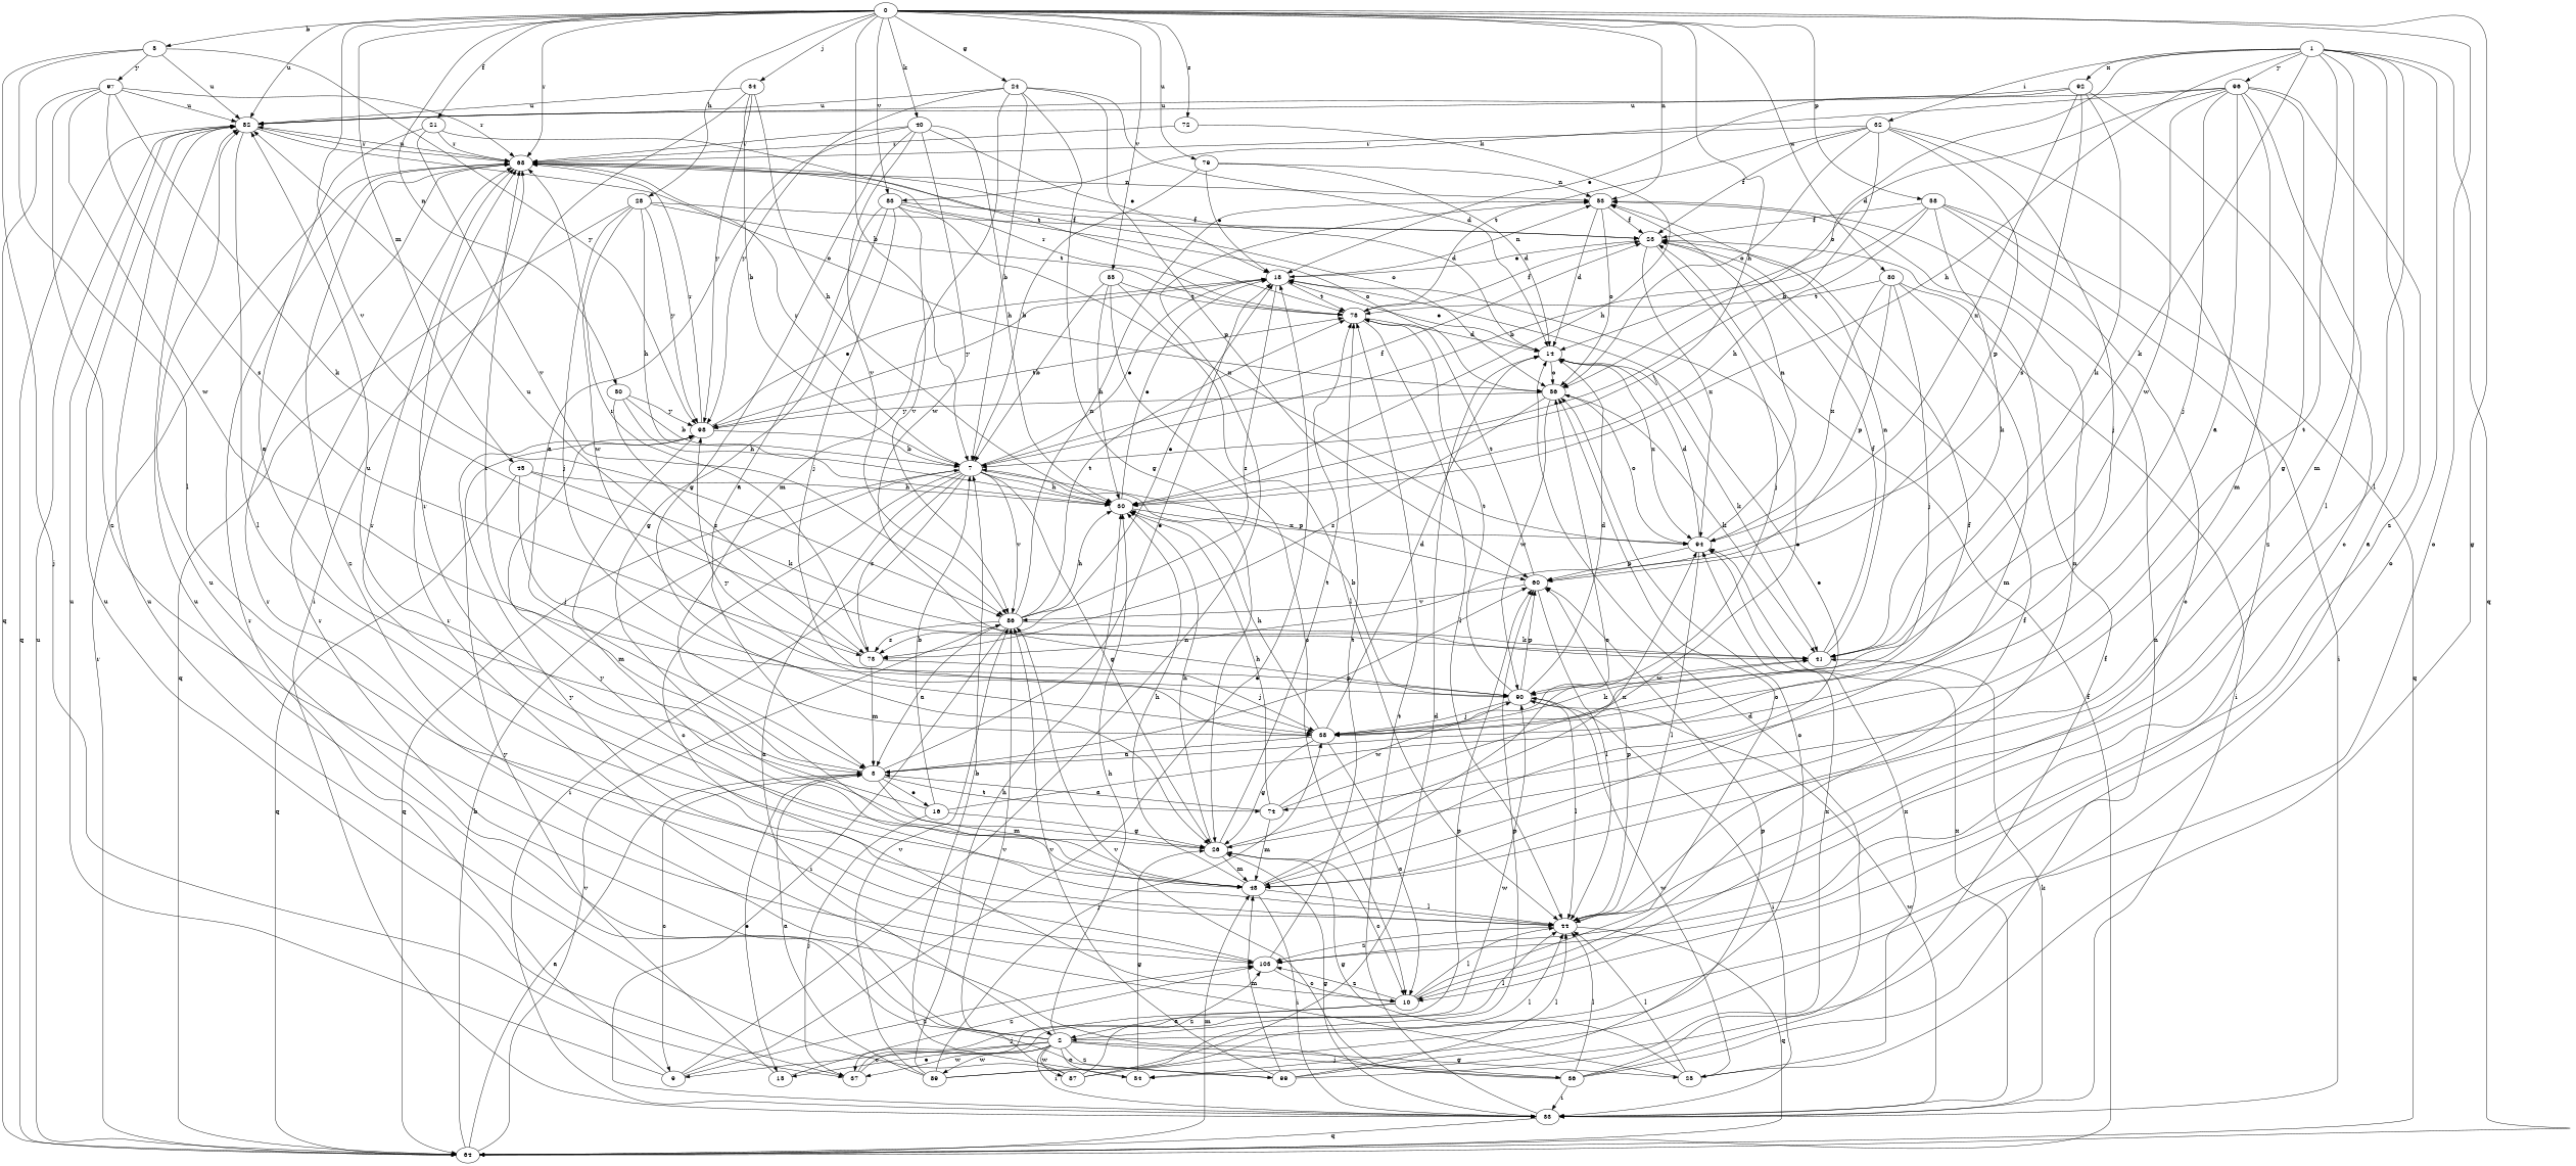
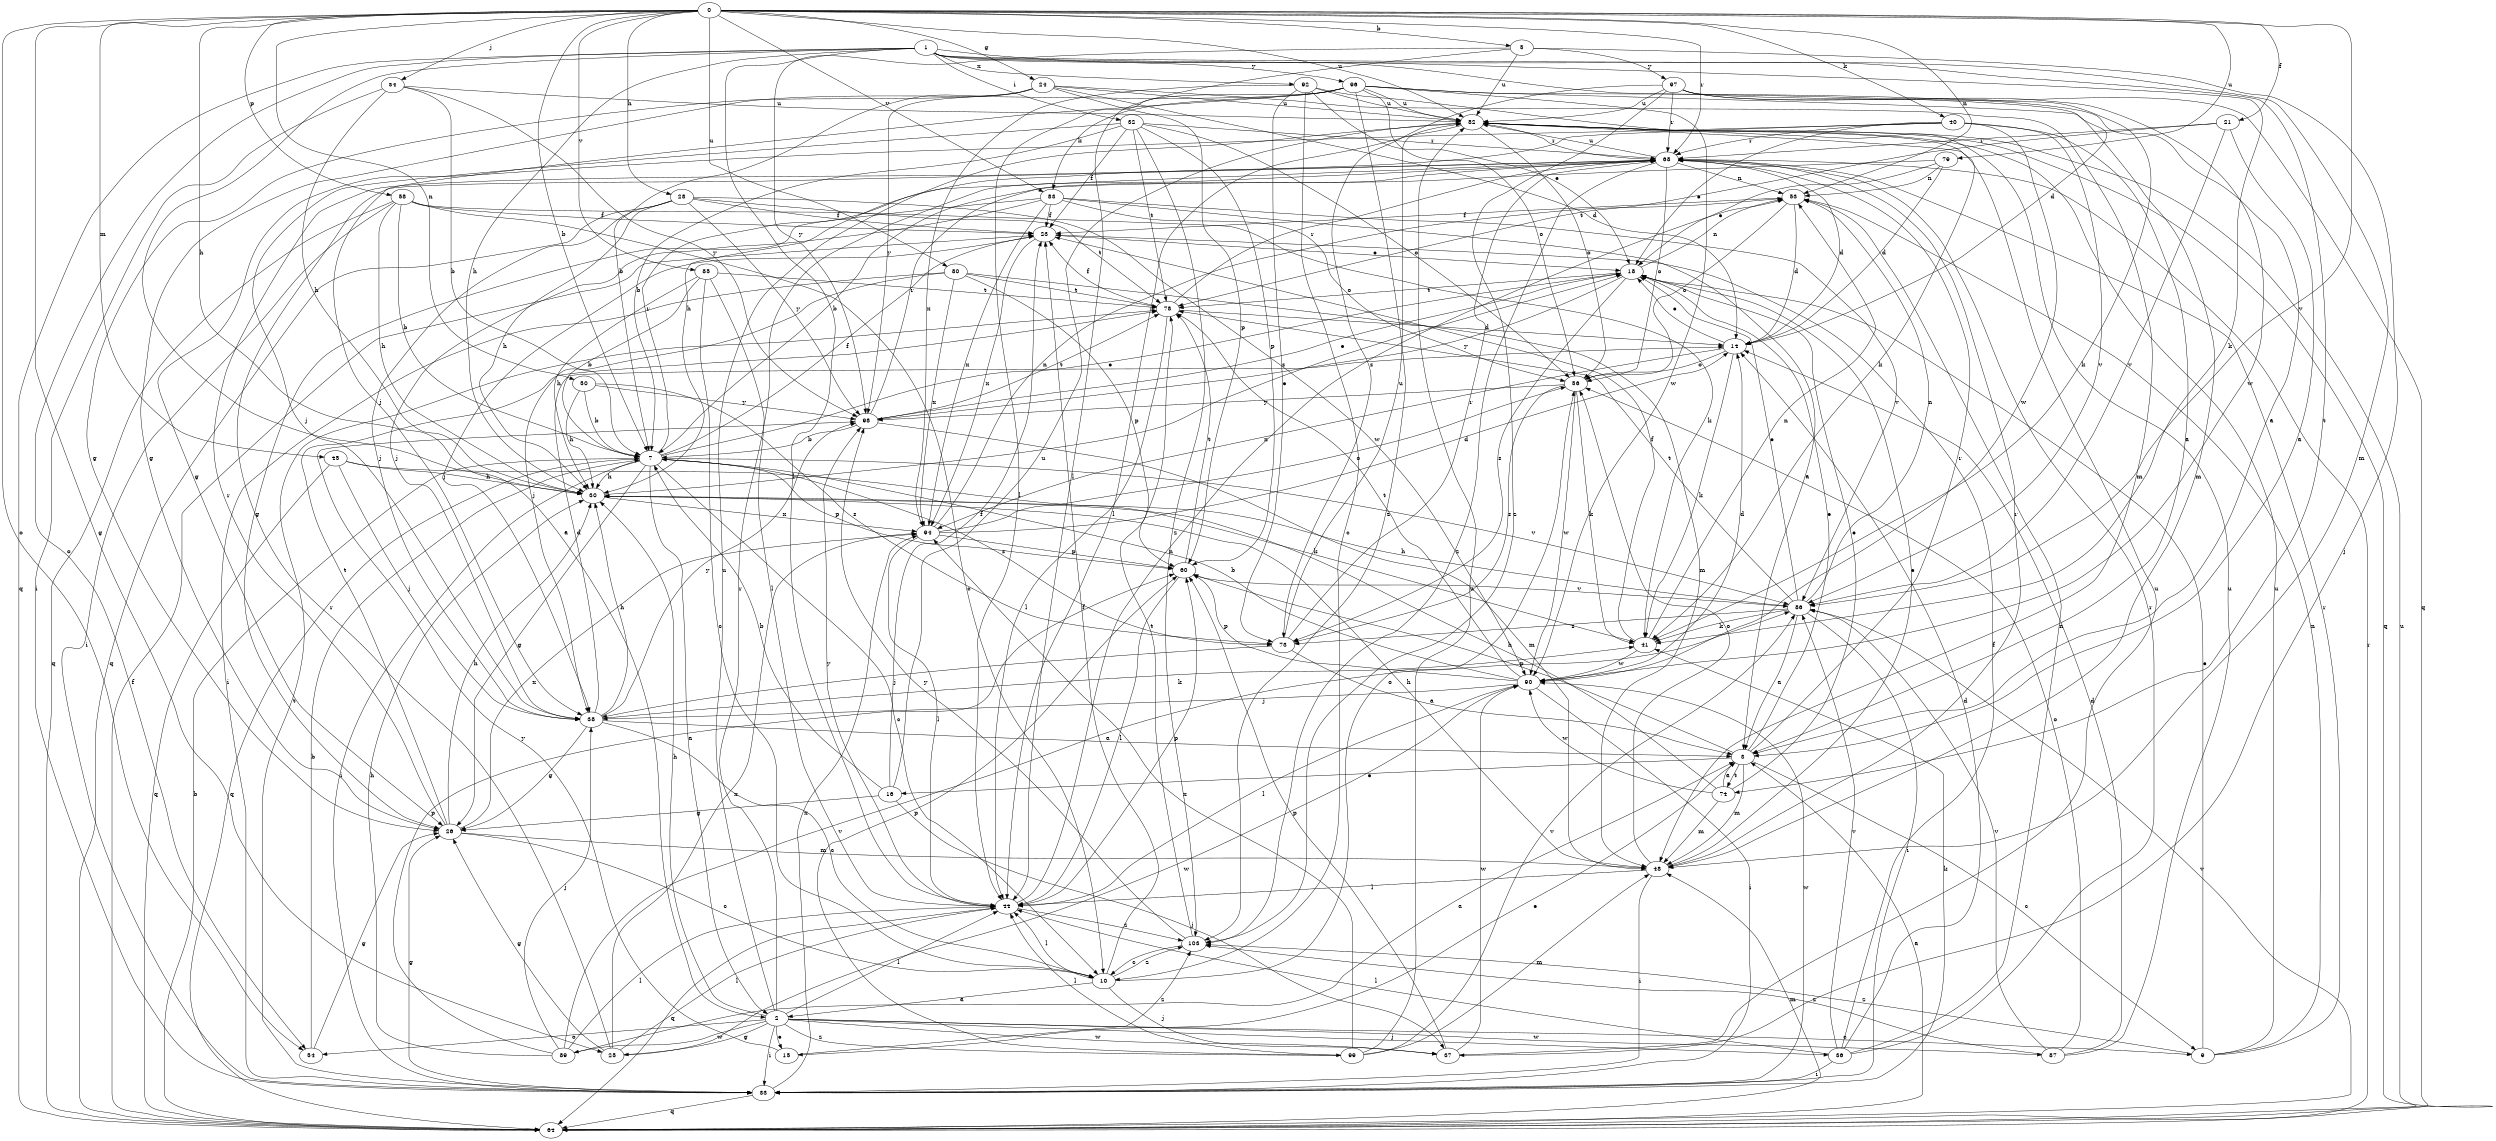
  strict digraph {
    0
    5
    7
    21
    24
    25
    28
    30
    34
    40
    45
    50
    53
    54
    58
    68
-   72
    79
    80
    82
    83
    85
    86
    44
    37
    97
    98
    2
    64
    33
    18
    60
    10
    23
    26
    73
    3
    78
    14
    48
    90
    94
    38
    41
    56
    103
    1
    32
    74
    92
    96
    9
    15
    36
    87
    89
    99
    16
    0 -> 5 [label=b]
    0 -> 7 [label=b]
    0 -> 21 [label=f]
    0 -> 24 [label=g]
    0 -> 25 [label=g]
    0 -> 28 [label=h]
    0 -> 30 [label=h]
    0 -> 34 [label=j]
    0 -> 40 [label=k]
    0 -> 45 [label=m]
    0 -> 50 [label=n]
    0 -> 53 [label=n]
    0 -> 54 [label=o]
    0 -> 58 [label=p]
    0 -> 68 [label=r]
-   0 -> 72 [label=s]
    0 -> 79 [label=u]
    0 -> 80 [label=u]
    0 -> 82 [label=u]
    0 -> 83 [label=v]
    0 -> 85 [label=v]
    0 -> 86 [label=v]
    5 -> 82 [label=u]
    5 -> 44 [label=l]
    5 -> 37 [label=j]
    5 -> 97 [label=y]
    5 -> 98 [label=y]
    7 -> 30 [label=h]
    7 -> 68 [label=r]
    7 -> 86 [label=v]
    7 -> 2 [label=a]
    7 -> 64 [label=q]
    7 -> 33 [label=i]
    7 -> 18 [label=e]
    7 -> 60 [label=p]
    7 -> 10 [label=c]
    7 -> 23 [label=f]
    7 -> 26 [label=g]
    7 -> 73 [label=s]
    21 -> 68 [label=r]
    21 -> 86 [label=v]
    21 -> 3 [label=a]
    21 -> 78 [label=t]
    24 -> 7 [label=b]
    24 -> 82 [label=u]
    24 -> 98 [label=y]
    24 -> 60 [label=p]
    24 -> 26 [label=g]
    24 -> 14 [label=d]
    24 -> 48 [label=m]
    25 -> 68 [label=r]
    25 -> 44 [label=l]
    25 -> 26 [label=g]
    25 -> 90 [label=w]
    25 -> 94 [label=x]
    28 -> 30 [label=h]
    28 -> 98 [label=y]
    28 -> 64 [label=q]
    28 -> 23 [label=f]
    28 -> 78 [label=t]
    28 -> 90 [label=w]
    28 -> 38 [label=j]
    30 -> 18 [label=e]
    30 -> 94 [label=x]
    34 -> 7 [label=b]
    34 -> 30 [label=h]
    34 -> 82 [label=u]
    34 -> 98 [label=y]
    34 -> 33 [label=i]
    40 -> 30 [label=h]
    40 -> 68 [label=r]
    40 -> 86 [label=v]
    40 -> 18 [label=e]
    40 -> 26 [label=g]
    40 -> 3 [label=a]
    40 -> 90 [label=w]
    45 -> 30 [label=h]
    45 -> 64 [label=q]
    45 -> 38 [label=j]
    45 -> 41 [label=k]
    50 -> 7 [label=b]
    50 -> 30 [label=h]
    50 -> 98 [label=y]
    50 -> 73 [label=s]
    53 -> 23 [label=f]
    53 -> 14 [label=d]
    53 -> 56 [label=o]
    54 -> 7 [label=b]
    54 -> 26 [label=g]
    58 -> 7 [label=b]
    58 -> 30 [label=h]
    58 -> 64 [label=q]
    58 -> 33 [label=i]
    58 -> 10 [label=c]
    58 -> 23 [label=f]
    58 -> 41 [label=k]
    68 -> 53 [label=n]
    68 -> 82 [label=u]
    68 -> 14 [label=d]
    68 -> 56 [label=o]
    68 -> 103 [label=z]
-   72 -> 30 [label=h]
-   72 -> 68 [label=r]
    79 -> 7 [label=b]
    79 -> 53 [label=n]
    79 -> 18 [label=e]
    79 -> 14 [label=d]
    80 -> 33 [label=i]
    80 -> 60 [label=p]
    80 -> 78 [label=t]
    80 -> 48 [label=m]
    80 -> 94 [label=x]
    80 -> 38 [label=j]
    82 -> 68 [label=r]
    82 -> 44 [label=l]
    82 -> 64 [label=q]
    82 -> 56 [label=o]
    83 -> 86 [label=v]
    83 -> 23 [label=f]
    83 -> 26 [label=g]
    83 -> 3 [label=a]
    83 -> 94 [label=x]
    83 -> 38 [label=j]
    83 -> 56 [label=o]
    85 -> 7 [label=b]
    85 -> 30 [label=h]
    85 -> 44 [label=l]
    85 -> 10 [label=c]
    85 -> 78 [label=t]
    86 -> 30 [label=h]
    86 -> 53 [label=n]
    86 -> 33 [label=i]
    86 -> 18 [label=e]
    86 -> 73 [label=s]
    86 -> 3 [label=a]
    86 -> 78 [label=t]
    86 -> 41 [label=k]
    44 -> 53 [label=n]
    44 -> 98 [label=y]
    44 -> 64 [label=q]
    44 -> 60 [label=p]
    44 -> 103 [label=z]
    37 -> 82 [label=u]
    37 -> 60 [label=p]
    37 -> 90 [label=w]
    97 -> 68 [label=r]
    97 -> 82 [label=u]
    97 -> 64 [label=q]
    97 -> 73 [label=s]
    97 -> 90 [label=w]
    97 -> 41 [label=k]
    97 -> 103 [label=z]
    98 -> 7 [label=b]
    98 -> 68 [label=r]
    98 -> 18 [label=e]
    98 -> 78 [label=t]
    98 -> 48 [label=m]
    2 -> 25 [label=g]
    2 -> 30 [label=h]
    2 -> 54 [label=o]
    2 -> 68 [label=r]
    2 -> 82 [label=u]
    2 -> 44 [label=l]
    2 -> 37 [label=w]
    2 -> 33 [label=i]
    2 -> 9 [label=c]
    2 -> 15 [label=e]
    2 -> 36 [label=j]
    2 -> 87 [label=w]
    2 -> 89 [label=w]
    2 -> 99 [label=z]
    64 -> 7 [label=b]
    64 -> 68 [label=r]
    64 -> 82 [label=u]
    64 -> 86 [label=v]
    64 -> 23 [label=f]
    64 -> 3 [label=a]
    64 -> 48 [label=m]
    33 -> 64 [label=q]
    33 -> 26 [label=g]
    33 -> 78 [label=t]
    33 -> 90 [label=w]
    33 -> 94 [label=x]
    33 -> 41 [label=k]
    18 -> 53 [label=n]
    18 -> 98 [label=y]
    18 -> 73 [label=s]
    18 -> 78 [label=t]
    60 -> 86 [label=v]
    60 -> 44 [label=l]
    60 -> 78 [label=t]
    10 -> 44 [label=l]
    10 -> 37 [label=j]
    10 -> 2 [label=a]
    10 -> 23 [label=f]
    10 -> 56 [label=o]
    10 -> 103 [label=z]
    23 -> 18 [label=e]
    23 -> 94 [label=x]
    23 -> 38 [label=j]
    26 -> 30 [label=h]
    26 -> 68 [label=r]
    26 -> 10 [label=c]
    26 -> 78 [label=t]
    26 -> 48 [label=m]
    26 -> 94 [label=x]
    73 -> 68 [label=r]
    73 -> 82 [label=u]
-   73 -> 3 [label=m]
+   73 -> 3 [label=a]
    73 -> 38 [label=j]
    3 -> 68 [label=r]
    3 -> 18 [label=e]
    3 -> 60 [label=p]
    3 -> 48 [label=m]
    3 -> 74 [label=t]
    3 -> 9 [label=c]
    3 -> 15 [label=e]
    3 -> 16 [label=e]
    78 -> 68 [label=r]
    78 -> 44 [label=l]
    78 -> 23 [label=f]
    78 -> 14 [label=d]
    14 -> 18 [label=e]
    14 -> 94 [label=x]
    14 -> 41 [label=k]
    14 -> 56 [label=o]
    48 -> 30 [label=h]
    48 -> 68 [label=r]
    48 -> 44 [label=l]
    48 -> 33 [label=i]
    48 -> 18 [label=e]
    48 -> 56 [label=o]
    90 -> 7 [label=b]
    90 -> 44 [label=l]
    90 -> 33 [label=i]
    90 -> 60 [label=p]
    90 -> 78 [label=t]
    90 -> 14 [label=d]
    90 -> 38 [label=j]
    94 -> 53 [label=n]
    94 -> 44 [label=l]
    94 -> 60 [label=p]
    94 -> 14 [label=d]
    94 -> 56 [label=o]
    38 -> 30 [label=h]
    38 -> 98 [label=y]
    38 -> 10 [label=c]
    38 -> 26 [label=g]
    38 -> 3 [label=a]
    38 -> 14 [label=d]
    38 -> 41 [label=k]
    41 -> 53 [label=n]
    41 -> 23 [label=f]
    41 -> 90 [label=w]
    56 -> 98 [label=y]
    56 -> 73 [label=s]
    56 -> 90 [label=w]
    56 -> 41 [label=k]
    103 -> 98 [label=y]
    103 -> 10 [label=c]
    103 -> 78 [label=t]
    1 -> 30 [label=h]
    1 -> 54 [label=o]
    1 -> 44 [label=l]
    1 -> 2 [label=a]
    1 -> 64 [label=q]
    1 -> 14 [label=d]
    1 -> 48 [label=m]
    1 -> 41 [label=k]
    1 -> 32 [label=i]
    1 -> 74 [label=t]
    1 -> 92 [label=x]
    1 -> 96 [label=y]
    32 -> 7 [label=b]
    32 -> 68 [label=r]
    32 -> 60 [label=p]
    32 -> 23 [label=f]
    32 -> 78 [label=t]
    32 -> 38 [label=j]
    32 -> 56 [label=o]
    32 -> 103 [label=z]
    74 -> 30 [label=h]
    74 -> 18 [label=e]
    74 -> 3 [label=a]
    74 -> 48 [label=m]
    74 -> 90 [label=w]
    92 -> 82 [label=u]
    92 -> 18 [label=e]
    92 -> 10 [label=c]
    92 -> 73 [label=s]
    92 -> 94 [label=x]
    92 -> 41 [label=k]
    96 -> 82 [label=u]
    96 -> 83 [label=k]
    96 -> 44 [label=l]
    96 -> 26 [label=g]
    96 -> 3 [label=a]
    96 -> 48 [label=m]
    96 -> 90 [label=w]
    96 -> 38 [label=j]
    96 -> 56 [label=o]
    96 -> 103 [label=z]
    9 -> 53 [label=n]
    9 -> 68 [label=r]
    9 -> 82 [label=u]
    9 -> 18 [label=e]
    9 -> 103 [label=z]
    15 -> 98 [label=y]
    15 -> 103 [label=z]
    36 -> 53 [label=n]
    36 -> 68 [label=r]
    36 -> 86 [label=v]
    36 -> 44 [label=l]
    36 -> 33 [label=i]
    36 -> 23 [label=f]
    36 -> 14 [label=d]
    87 -> 82 [label=u]
    87 -> 86 [label=v]
    87 -> 14 [label=d]
    87 -> 56 [label=o]
    87 -> 103 [label=z]
    89 -> 30 [label=h]
    89 -> 86 [label=v]
    89 -> 44 [label=l]
    89 -> 60 [label=p]
    89 -> 3 [label=a]
    89 -> 38 [label=j]
    99 -> 82 [label=u]
    99 -> 86 [label=v]
    99 -> 44 [label=l]
    99 -> 60 [label=p]
    99 -> 48 [label=m]
    99 -> 94 [label=x]
    16 -> 7 [label=b]
    16 -> 82 [label=u]
    16 -> 37 [label=j]
    16 -> 23 [label=f]
    16 -> 26 [label=g]
  }
